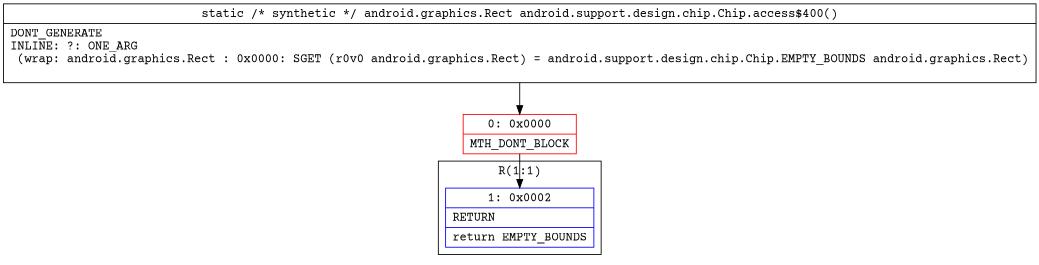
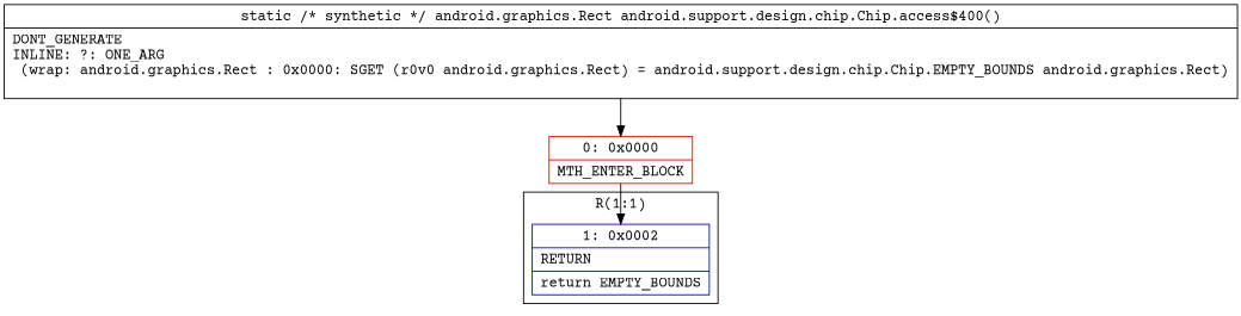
  digraph {
    fontname="Courier Prime"
    node [shape=record fontname="Courier Prime"]
    edge [fontname="Courier Prime"]
    n1 [color=blue label="{1\:\ 0x0002|RETURN\l|return EMPTY_BOUNDS\l}"]
-   n2 [color=red label="{0\:\ 0x0000|MTH_DONT_BLOCK\l}"]
+   n2 [color=red label="{0\:\ 0x0000|MTH_ENTER_BLOCK\l}"]
    n3 [label="{static \/* synthetic *\/ android.graphics.Rect android.support.design.chip.Chip.access$400()  | DONT_GENERATE\lINLINE: ?: ONE_ARG  \l  (wrap: android.graphics.Rect : 0x0000: SGET  (r0v0 android.graphics.Rect) =  android.support.design.chip.Chip.EMPTY_BOUNDS android.graphics.Rect)\l\l}"]
    subgraph cluster_1 {
      label="R(1:1)"
      n1
    }
    n2 -> n1
    n3 -> n2
  }
